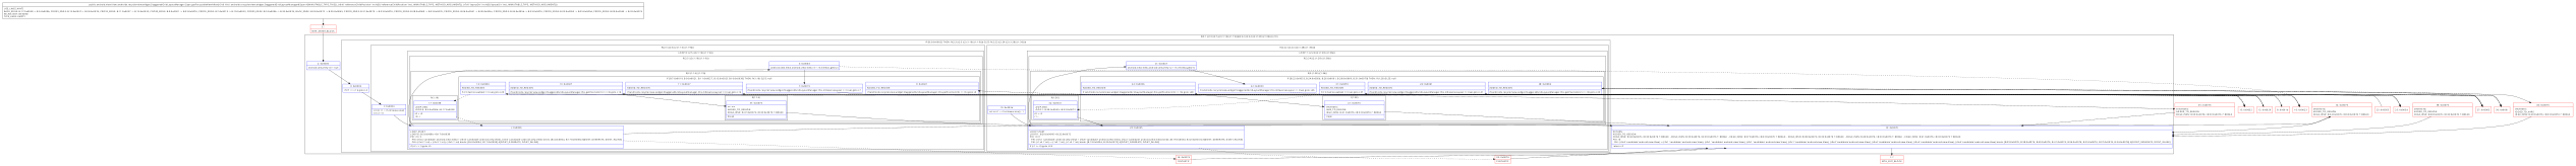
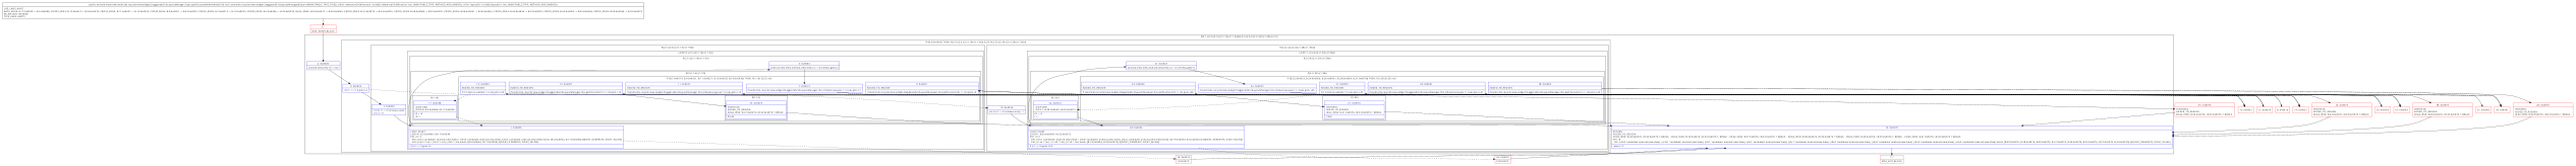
  digraph {
    fontname="Open Sans"
    node [color=blue fontname="Open Sans" shape=record]
    edge [fontname="Open Sans"]
-   n1 [label="{37\:\ 0x0076|INLINE\lADDED_TO_REGION\lEDGE_INSN: B:37:0x0076\-\>B:33:0x0076 ?: BREAK  \l|break\l}"]
+   n1 [label="{37\:\ 0x0076|SYNTHETIC\lADDED_TO_REGION\lEDGE_INSN: B:37:0x0076\-\>B:33:0x0076 ?: BREAK  \l|break\l}"]
    n2 [label="{7\:\ 0x0019|if (androidx.recyclerview.widget.StaggeredGridLayoutManager.this.mReverseLayout == true) goto L7\l}"]
    n3 [label="{9\:\ 0x0021|ADDED_TO_REGION\l|if (androidx.recyclerview.widget.StaggeredGridLayoutManager.this.getPosition(r3) \<= r6) goto L9\l}"]
    n4 [label="{11\:\ 0x0027|ADDED_TO_REGION\l|if (androidx.recyclerview.widget.StaggeredGridLayoutManager.this.mReverseLayout != true) goto L14\l}"]
    n5 [label="{13\:\ 0x002f|ADDED_TO_REGION\l|if (androidx.recyclerview.widget.StaggeredGridLayoutManager.this.getPosition(r3) \>= r6) goto L16\l}"]
    n6 [label="{16\:\ 0x0036|ADDED_TO_REGION\l|if (r3.hasFocusable() != true) goto L20\l}"]
    n7 [label="{17\:\ 0x0038|LOOP_END\lLOOP:0: B:5:0x000b\-\>B:17:0x0038\l|r0 = r3\lr4++\l}"]
    n8 [label="{6\:\ 0x000d|android.view.View android.view.View r3 = r5.mViews.get(r2)\l}"]
    n9 [label="{5\:\ 0x000b|LOOP_START\lLOOP:0: B:5:0x000b\-\>B:17:0x0038\lPHI: r0 r2 \l  PHI: (r0v4 'candidate' android.view.View) = (r0v0 'candidate' android.view.View), (r0v5 'candidate' android.view.View) binds: [B:4:0x0004, B:17:0x0038] A[DONT_GENERATE, DONT_INLINE]\l  PHI: (r2v4 'i' int) = (r2v3 'i' int), (r2v5 'i' int) binds: [B:4:0x0004, B:17:0x0038] A[DONT_GENERATE, DONT_INLINE]\l|if (r2 \< r1) goto L5\l}"]
    n10 [label="{4\:\ 0x0004|int int r1 = r5.mViews.size()\lint r2 = 0\l}"]
-   n11 [label="{41\:\ 0x0076|SYNTHETIC\lVARS_TO_REGION\lEDGE_INSN: B:41:0x0076\-\>B:33:0x0076 ?: BREAK  \l|break\l}"]
+   n11 [label="{41\:\ 0x0076|SYNTHETIC\lADDED_TO_REGION\lEDGE_INSN: B:41:0x0076\-\>B:33:0x0076 ?: BREAK  \l|break\l}"]
    n12 [label="{22\:\ 0x0053|if (androidx.recyclerview.widget.StaggeredGridLayoutManager.this.mReverseLayout == true) goto L26\l}"]
    n13 [label="{24\:\ 0x005b|ADDED_TO_REGION\l|if (androidx.recyclerview.widget.StaggeredGridLayoutManager.this.getPosition(r2) \>= r6) goto L28\l}"]
    n14 [label="{26\:\ 0x0061|ADDED_TO_REGION\l|if (androidx.recyclerview.widget.StaggeredGridLayoutManager.this.mReverseLayout != true) goto L31\l}"]
    n15 [label="{28\:\ 0x0069|ADDED_TO_REGION\l|if (androidx.recyclerview.widget.StaggeredGridLayoutManager.this.getPosition(r2) \<= r6) goto L33\l}"]
    n16 [label="{31\:\ 0x0070|ADDED_TO_REGION\l|if (r2.hasFocusable() != true) goto L37\l}"]
    n17 [label="{32\:\ 0x0072|LOOP_END\lLOOP:1: B:20:0x0045\-\>B:32:0x0072\l|r0 = r2\lr1\-\-\l}"]
    n18 [label="{21\:\ 0x0047|android.view.View android.view.View r2 = r5.mViews.get(r1)\l}"]
    n19 [label="{20\:\ 0x0045|LOOP_START\lLOOP:1: B:20:0x0045\-\>B:32:0x0072\lPHI: r0 r1 \l  PHI: (r0v1 'candidate' android.view.View) = (r0v0 'candidate' android.view.View), (r0v2 'candidate' android.view.View) binds: [B:19:0x003d, B:32:0x0072] A[DONT_GENERATE, DONT_INLINE]\l  PHI: (r1v4 'i' int) = (r1v3 'i' int), (r1v5 'i' int) binds: [B:19:0x003d, B:32:0x0072] A[DONT_GENERATE, DONT_INLINE]\l|if (r1 \>= 0) goto L24\l}"]
    n20 [label="{19\:\ 0x003d|int int r1 = r5.mViews.size() \- 1\l}"]
    n21 [label="{3\:\ 0x0002|if (r7 == (\-1)) goto L3\l}"]
    n22 [label="{2\:\ 0x0000|android.view.View r0 = null\l}"]
    n23 [label="{33\:\ 0x0076|RETURN\lADDED_TO_REGION\lEDGE_INSN: B:34:0x0076\-\>B:33:0x0076 ?: BREAK  , EDGE_INSN: B:35:0x0076\-\>B:33:0x0076 ?: BREAK  , EDGE_INSN: B:37:0x0076\-\>B:33:0x0076 ?: BREAK  , EDGE_INSN: B:38:0x0076\-\>B:33:0x0076 ?: BREAK  , EDGE_INSN: B:40:0x0076\-\>B:33:0x0076 ?: BREAK  , EDGE_INSN: B:41:0x0076\-\>B:33:0x0076 ?: BREAK  \lPHI: r0 \l  PHI: (r0v3 'candidate' android.view.View) = (r0v1 'candidate' android.view.View), (r0v1 'candidate' android.view.View), (r0v1 'candidate' android.view.View), (r0v1 'candidate' android.view.View), (r0v4 'candidate' android.view.View), (r0v4 'candidate' android.view.View), (r0v4 'candidate' android.view.View), (r0v4 'candidate' android.view.View) binds: [B:39:0x0076, B:38:0x0076, B:40:0x0076, B:41:0x0076, B:36:0x0076, B:35:0x0076, B:37:0x0076, B:34:0x0076] A[DONT_GENERATE, DONT_INLINE]\l|return r0\l}"]
    n24 [color=red label="{8\:\ 0x001b}"]
    n25 [color=red label="{10\:\ 0x0023}"]
    n26 [color=red label="{34\:\ 0x0076|SYNTHETIC\lADDED_TO_REGION\lEDGE_INSN: B:34:0x0076\-\>B:33:0x0076 ?: BREAK  \l}"]
    n27 [color=red label="{12\:\ 0x0029}"]
    n28 [color=red label="{15\:\ 0x0032}"]
    n29 [color=red label="{35\:\ 0x0076|SYNTHETIC\lADDED_TO_REGION\lEDGE_INSN: B:35:0x0076\-\>B:33:0x0076 ?: BREAK  \l}"]
    n30 [color=red label="{36\:\ 0x0076|SYNTHETIC\l}"]
    n31 [color=red label="{23\:\ 0x0055}"]
    n32 [color=red label="{25\:\ 0x005d}"]
    n33 [color=red label="{27\:\ 0x0063}"]
    n34 [color=red label="{30\:\ 0x006c}"]
-   n35 [color=red label="{40\:\ 0x0076|SYNTHETIC\lADDED_TO_VARS\lEDGE_INSN: B:40:0x0076\-\>B:33:0x0076 ?: BREAK  \l}"]
+   n35 [color=red label="{40\:\ 0x0076|SYNTHETIC\lADDED_TO_REGION\lEDGE_INSN: B:40:0x0076\-\>B:33:0x0076 ?: BREAK  \l}"]
    n36 [color=red label="{38\:\ 0x0076|SYNTHETIC\lADDED_TO_REGION\lEDGE_INSN: B:38:0x0076\-\>B:33:0x0076 ?: BREAK  \l}"]
    n37 [color=red label="{39\:\ 0x0076|SYNTHETIC\l}"]
    n38 [color=red label="{1\:\ ?|MTH_EXIT_BLOCK\l}"]
    n39 [color=red label="{0\:\ ?|MTH_ENTER_BLOCK\l}"]
    n40 [label="{public android.view.View androidx.recyclerview.widget.StaggeredGridLayoutManager.Span.getFocusableViewAfter((r5v0 'this' androidx.recyclerview.widget.StaggeredGridLayoutManager$Span A[IMMUTABLE_TYPE, THIS]), (r6v0 'referenceChildPosition' int A[D('referenceChildPosition' int), IMMUTABLE_TYPE, METHOD_ARGUMENT]), (r7v0 'layoutDir' int A[D('layoutDir' int), IMMUTABLE_TYPE, METHOD_ARGUMENT]))  | USE_LINES_HINTS\lBACK_EDGE: B:17:0x0038 \-\> B:5:0x000b, CROSS_EDGE: B:13:0x002f \-\> B:33:0x0076, CROSS_EDGE: B:11:0x0027 \-\> B:15:0x0032, CROSS_EDGE: B:9:0x0021 \-\> B:33:0x0076, CROSS_EDGE: B:7:0x0019 \-\> B:10:0x0023, CROSS_EDGE: B:5:0x000b \-\> B:33:0x0076, BACK_EDGE: B:32:0x0072 \-\> B:20:0x0045, CROSS_EDGE: B:31:0x0070 \-\> B:33:0x0076, CROSS_EDGE: B:28:0x0069 \-\> B:33:0x0076, CROSS_EDGE: B:26:0x0061 \-\> B:30:0x006c, CROSS_EDGE: B:24:0x005b \-\> B:33:0x0076, CROSS_EDGE: B:22:0x0053 \-\> B:25:0x005d, CROSS_EDGE: B:20:0x0045 \-\> B:33:0x0076\lINLINE_NOT_NEEDED\lTYPE_VARS: EMPTY\l}" color=""]
    subgraph cluster_1 {
      label="R(3:1|(2:3|(2:5|(2:(1:16)|(1:19))))(2:22|(2:24|(2:(1:28)|(1:36))))|10)"
      n22
      n23
      subgraph cluster_2 {
        label="IF [B:3:0x0002] THEN: R(2:3|(2:5|(2:(1:16)|(1:19)))) ELSE: R(2:22|(2:24|(2:(1:28)|(1:36))))"
        n21
        subgraph cluster_3 {
          label="R(2:3|(2:5|(2:(1:16)|(1:19))))"
          n10
          subgraph cluster_4 {
            label="LOOP:0: (2:5|(2:(1:16)|(1:19)))"
            n9
            subgraph cluster_5 {
              label="R(2:5|(2:(1:16)|(1:19)))"
              n8
              subgraph cluster_6 {
                label="R(2:(1:16)|(1:19))"
                subgraph cluster_7 {
                  label="IF [B:7:0x0019, B:9:0x0021, B:11:0x0027, B:13:0x002f, B:16:0x0036] THEN: R(1:16) ELSE: null"
                  n2
                  n3
                  n4
                  n5
                  n6
                  subgraph cluster_8 {
                    label="R(1:16)"
                    n1
                  }
                }
                subgraph cluster_9 {
                  label="R(1:19)"
                  n7
                }
              }
            }
          }
        }
        subgraph cluster_10 {
          label="R(2:22|(2:24|(2:(1:28)|(1:36))))"
          n20
          subgraph cluster_11 {
            label="LOOP:1: (2:24|(2:(1:28)|(1:36)))"
            n19
            subgraph cluster_12 {
              label="R(2:24|(2:(1:28)|(1:36)))"
              n18
              subgraph cluster_13 {
                label="R(2:(1:28)|(1:36))"
                subgraph cluster_14 {
                  label="IF [B:22:0x0053, B:24:0x005b, B:26:0x0061, B:28:0x0069, B:31:0x0070] THEN: R(1:28) ELSE: null"
                  n12
                  n13
                  n14
                  n15
                  n16
                  subgraph cluster_15 {
                    label="R(1:28)"
                    n11
                  }
                }
                subgraph cluster_16 {
                  label="R(1:36)"
                  n17
                }
              }
            }
          }
        }
      }
    }
    n1 -> n23
    n2 -> n24
-   n8 -> n25 [style=dashed]
+   n2 -> n25 [style=dashed]
    n3 -> n25 [style=dashed]
-   n9 -> n26
+   n3 -> n26
    n4 -> n27
    n4 -> n28 [style=dashed]
    n5 -> n1
    n5 -> n28 [style=dashed]
    n6 -> n7 [style=dashed]
    n6 -> n29
    n7 -> n9 [style=dashed]
    n8 -> n2
    n9 -> n8
    n9 -> n30 [style=dashed]
    n10 -> n9
    n11 -> n23
+   n12 -> n31
    n12 -> n32 [style=dashed]
    n13 -> n11
    n13 -> n32 [style=dashed]
    n14 -> n33
    n14 -> n34 [style=dashed]
    n15 -> n34 [style=dashed]
    n15 -> n35
    n16 -> n17 [style=dashed]
-   n16 -> n33
+   n16 -> n36
    n17 -> n19
    n18 -> n12
    n19 -> n18
    n19 -> n37 [style=dashed]
    n20 -> n19
    n21 -> n10
+   n21 -> n20 [style=dashed]
    n22 -> n21
    n23 -> n38
    n24 -> n3 [style=dashed]
    n25 -> n4
    n26 -> n23
    n27 -> n5
    n28 -> n6
    n29 -> n23
    n30 -> n23
    n31 -> n13
    n32 -> n14
-   n33 -> n15
    n34 -> n16
    n35 -> n23
    n36 -> n23
    n37 -> n23
    n39 -> n22
    n40 -> n39
  }
